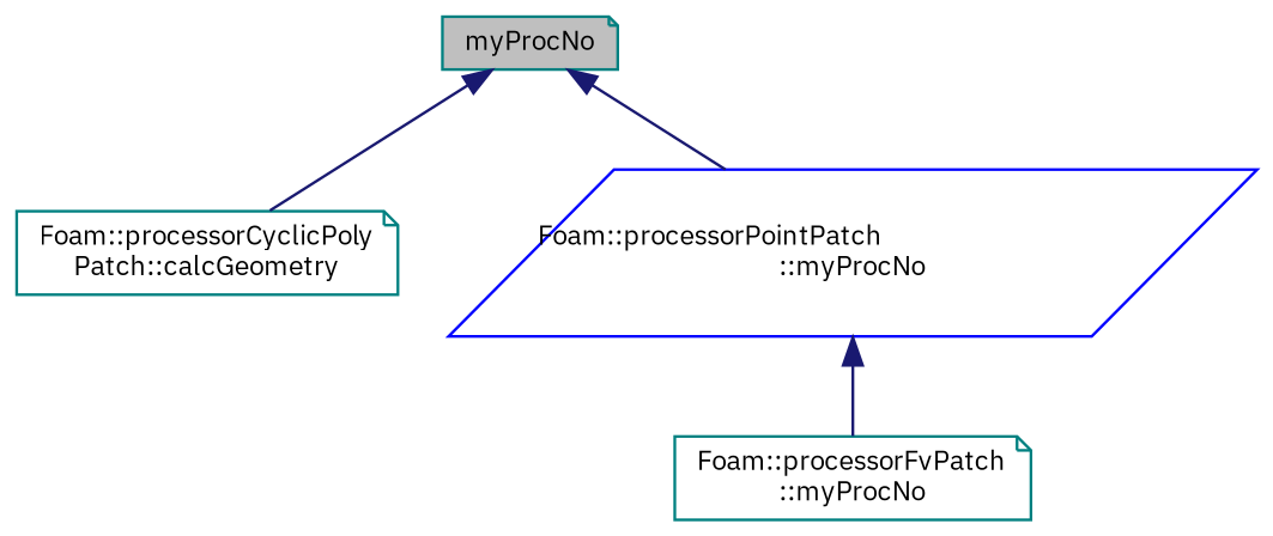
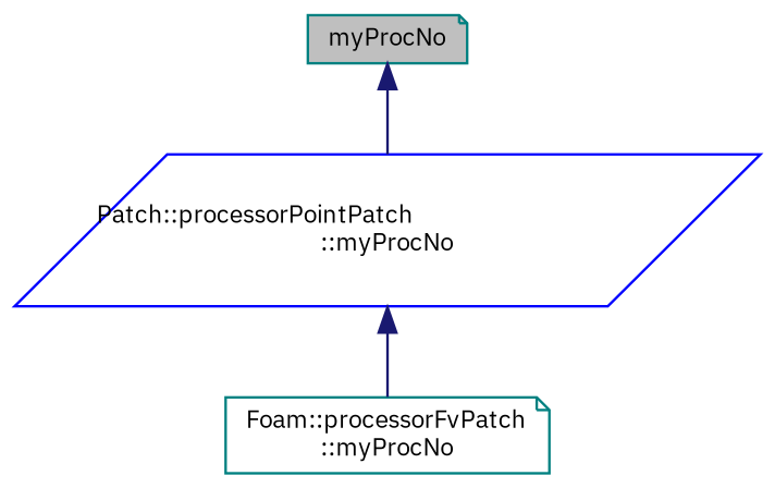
  digraph {
    fontname="IBM Plex Sans"
    rankdir=TB
    node [color=teal fontname="IBM Plex Sans" fontsize=10 shape=note]
    edge [color=midnightblue dir=back fontname="IBM Plex Sans" fontsize=10 labelfontname=Helvetica labelfontsize=10 style=solid]
    n1 [fillcolor=grey75 fontcolor=black height=0.2 label=myProcNo style=filled width=0.4]
-   n2 [height=0.2 label="Foam::processorCyclicPoly\lPatch::calcGeometry" width=0.4]
-   n3 [color=blue height=0.2 label="Foam::processorPointPatch\l::myProcNo" shape=parallelogram width=0.4]
+   n3 [color=blue height=0.2 label="Patch::processorPointPatch\l::myProcNo" shape=parallelogram width=0.4]
    n4 [height=0.2 label="Foam::processorFvPatch\l::myProcNo" width=0.4]
-   n1 -> n2
    n1 -> n3
    n3 -> n4
  }
